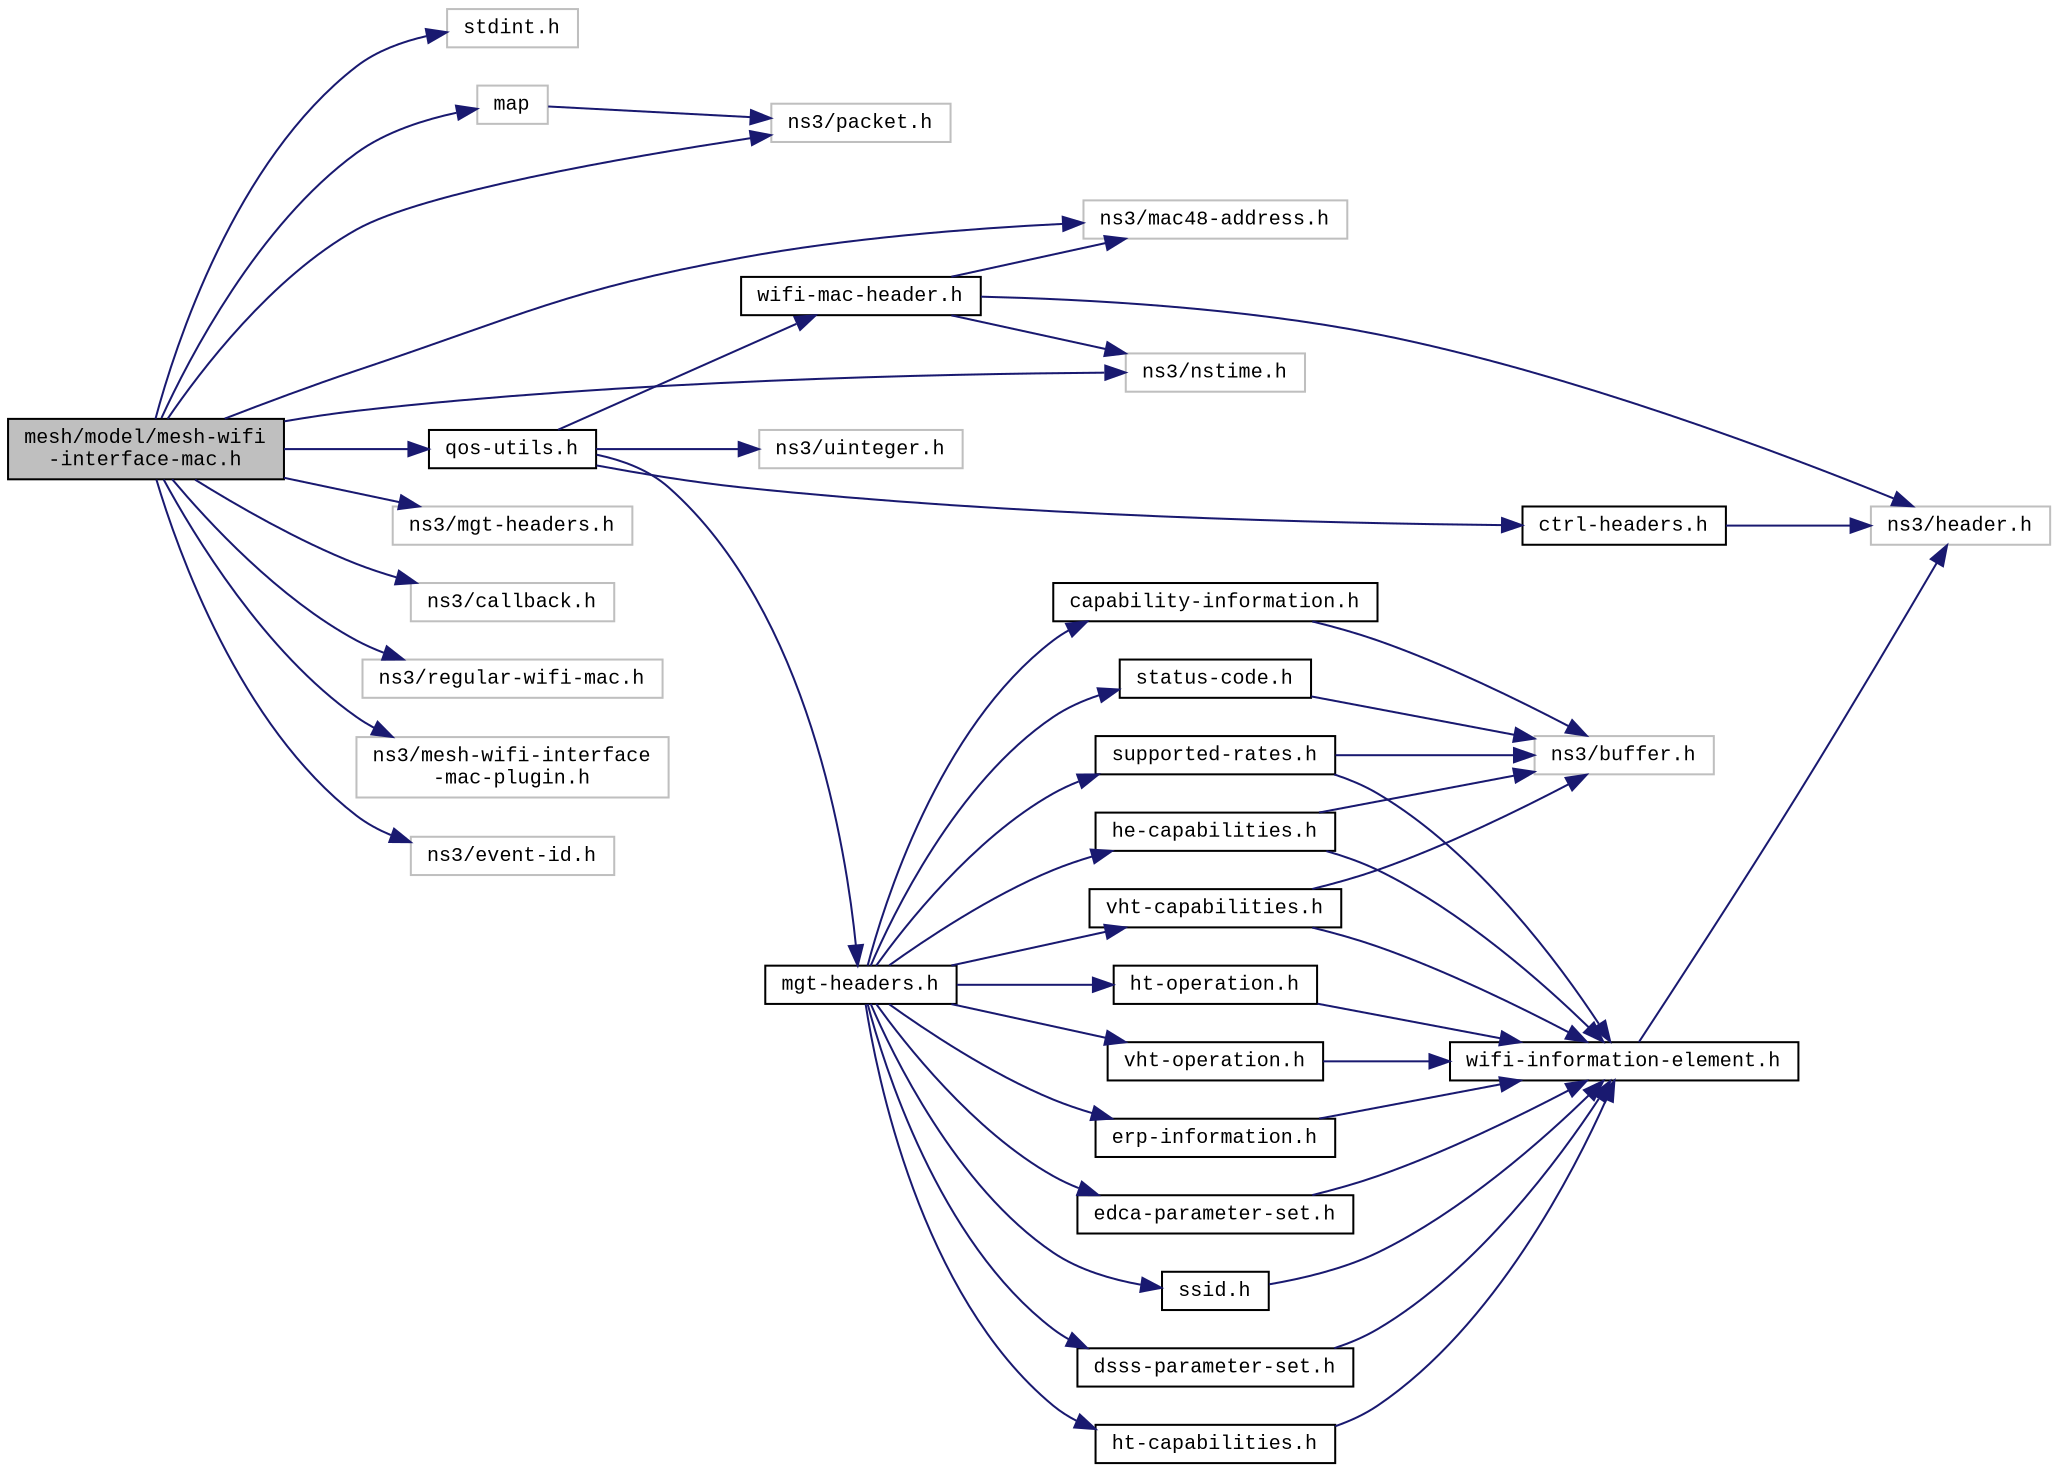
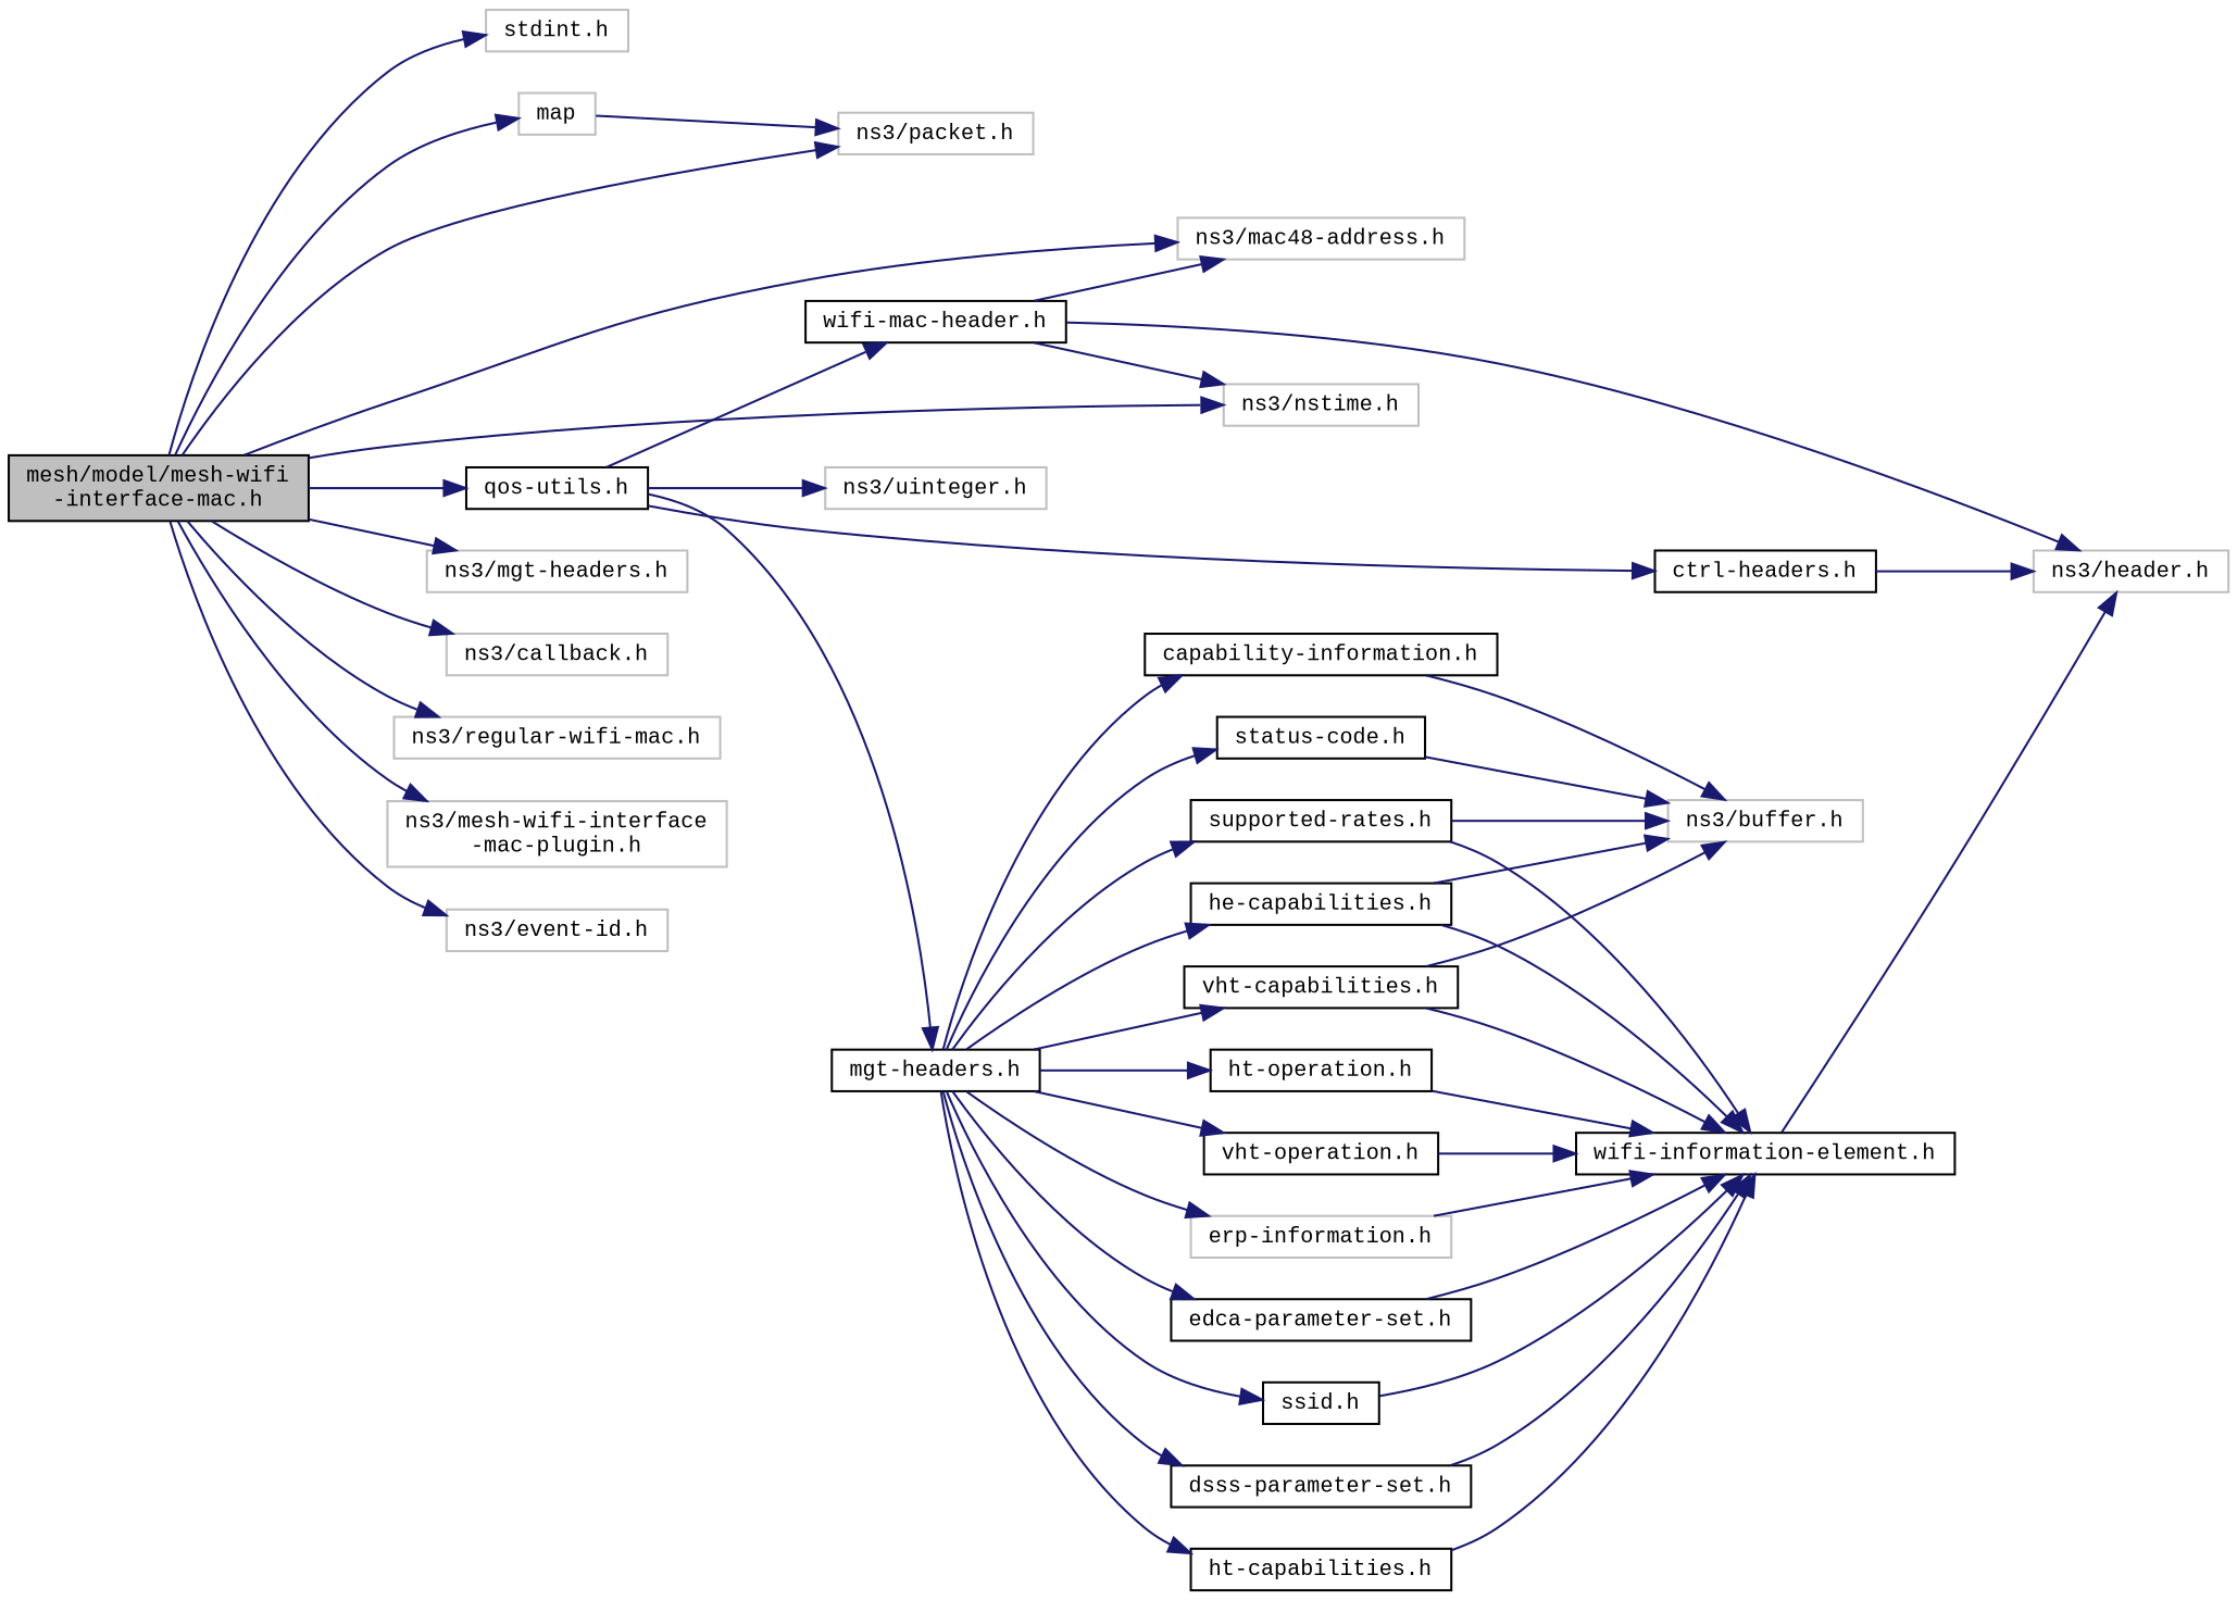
  digraph {
    fontname="Liberation Mono"
    rankdir=LR
    node [color=black fillcolor=white fontname="Liberation Mono" fontsize=10 shape=record style=filled]
    edge [color=midnightblue fontname="Liberation Mono" fontsize=10 labelfontname=Helvetica labelfontsize=10 style=solid]
    n1 [fillcolor=grey75 fontcolor=black height=0.2 label="mesh/model/mesh-wifi\l-interface-mac.h" width=0.4]
    n2 [color=grey75 height=0.2 label="stdint.h" width=0.4]
    n3 [color=grey75 height=0.2 label=map width=0.4]
    n4 [color=grey75 height=0.2 label="ns3/mac48-address.h" width=0.4]
    n5 [color=grey75 height=0.2 label="ns3/mgt-headers.h" width=0.4]
    n6 [color=grey75 height=0.2 label="ns3/callback.h" width=0.4]
    n7 [color=grey75 height=0.2 label="ns3/packet.h" width=0.4]
    n8 [color=grey75 height=0.2 label="ns3/nstime.h" width=0.4]
    n9 [color=grey75 height=0.2 label="ns3/regular-wifi-mac.h" width=0.4]
    n10 [color=grey75 height=0.2 label="ns3/mesh-wifi-interface\l-mac-plugin.h" width=0.4]
    n11 [color=grey75 height=0.2 label="ns3/event-id.h" width=0.4]
    n12 [height=0.2 label="qos-utils.h" width=0.4]
    n13 [color=grey75 height=0.2 label="ns3/uinteger.h" width=0.4]
    n14 [height=0.2 label="wifi-mac-header.h" width=0.4]
    n15 [height=0.2 label="ctrl-headers.h" width=0.4]
    n16 [height=0.2 label="mgt-headers.h" width=0.4]
    n17 [color=grey75 height=0.2 label="ns3/header.h" width=0.4]
    n18 [height=0.2 label="status-code.h" width=0.4]
    n19 [height=0.2 label="capability-information.h" width=0.4]
    n20 [height=0.2 label="supported-rates.h" width=0.4]
    n21 [height=0.2 label="ssid.h" width=0.4]
    n22 [height=0.2 label="dsss-parameter-set.h" width=0.4]
    n23 [height=0.2 label="ht-capabilities.h" width=0.4]
    n24 [height=0.2 label="ht-operation.h" width=0.4]
    n25 [height=0.2 label="vht-capabilities.h" width=0.4]
    n26 [height=0.2 label="vht-operation.h" width=0.4]
-   n27 [height=0.2 label="erp-information.h" width=0.4]
+   n27 [color=grey75 height=0.2 label="erp-information.h" width=0.4]
    n28 [height=0.2 label="edca-parameter-set.h" width=0.4]
    n29 [height=0.2 label="he-capabilities.h" width=0.4]
    n30 [color=grey75 height=0.2 label="ns3/buffer.h" width=0.4]
    n31 [height=0.2 label="wifi-information-element.h" width=0.4]
    n1 -> n2
    n1 -> n3
    n1 -> n4
    n1 -> n5
    n1 -> n6
    n1 -> n7
    n1 -> n8
    n1 -> n9
    n1 -> n10
    n1 -> n11
    n1 -> n12
    n3 -> n7
    n12 -> n13
    n12 -> n14
    n12 -> n15
    n12 -> n16
    n14 -> n4
    n14 -> n8
    n14 -> n17
    n15 -> n17
    n16 -> n18
    n16 -> n19
    n16 -> n20
    n16 -> n21
    n16 -> n22
    n16 -> n23
    n16 -> n24
    n16 -> n25
    n16 -> n26
    n16 -> n27
    n16 -> n28
    n16 -> n29
    n18 -> n30
    n19 -> n30
    n20 -> n30
    n20 -> n31
    n21 -> n31
    n22 -> n31
    n23 -> n31
    n24 -> n31
    n25 -> n30
    n25 -> n31
    n26 -> n31
    n27 -> n31
    n28 -> n31
    n29 -> n30
    n29 -> n31
    n31 -> n17
  }
